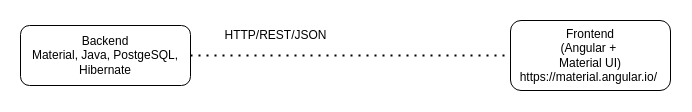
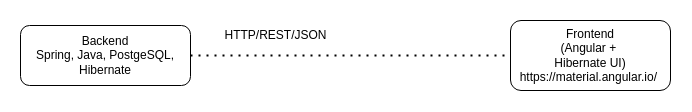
  <mxCell id="0" />
  <mxCell id="1" parent="0" />
- <mxCell id="2" value="Frontend&lt;br&gt;(Angular +&amp;nbsp;&lt;br&gt;Material UI)&lt;br&gt;https://material.angular.io/&amp;nbsp;" style="rounded=1;whiteSpace=wrap;html=1;" vertex="1" parent="1"><mxGeometry x="510" y="20" width="160" height="70" as="geometry" /></mxCell>
- <mxCell id="3" value="Backend&lt;br&gt;Material, Java, PostgeSQL, Hibernate" style="rounded=1;whiteSpace=wrap;html=1;" vertex="1" parent="1"><mxGeometry x="20" y="25" width="170" height="60" as="geometry" /></mxCell>
+ <mxCell id="2" value="Frontend&lt;br&gt;(Angular +&amp;nbsp;&lt;br&gt;Hibernate UI)&lt;br&gt;https://material.angular.io/&amp;nbsp;" style="rounded=1;whiteSpace=wrap;html=1;" vertex="1" parent="1"><mxGeometry x="510" y="20" width="160" height="70" as="geometry" /></mxCell>
+ <mxCell id="3" value="Backend&lt;br&gt;Spring, Java, PostgeSQL, Hibernate" style="rounded=1;whiteSpace=wrap;html=1;" vertex="1" parent="1"><mxGeometry x="20" y="25" width="170" height="60" as="geometry" /></mxCell>
  <mxCell id="4" value="" style="endArrow=none;dashed=1;html=1;dashPattern=1 3;strokeWidth=2;rounded=0;exitX=1;exitY=0.5;exitDx=0;exitDy=0;entryX=0;entryY=0.5;entryDx=0;entryDy=0;" edge="1" parent="1" source="3" target="2"><mxGeometry width="50" height="50" relative="1" as="geometry"><mxPoint x="280" y="30" as="sourcePoint" /><mxPoint x="330" y="-20" as="targetPoint" /></mxGeometry></mxCell>
  <mxCell id="5" value="HTTP/REST/JSON" style="text;html=1;align=center;verticalAlign=middle;resizable=0;points=[];autosize=1;strokeColor=none;fillColor=none;" vertex="1" parent="1"><mxGeometry x="210" y="20" width="130" height="30" as="geometry" /></mxCell>
